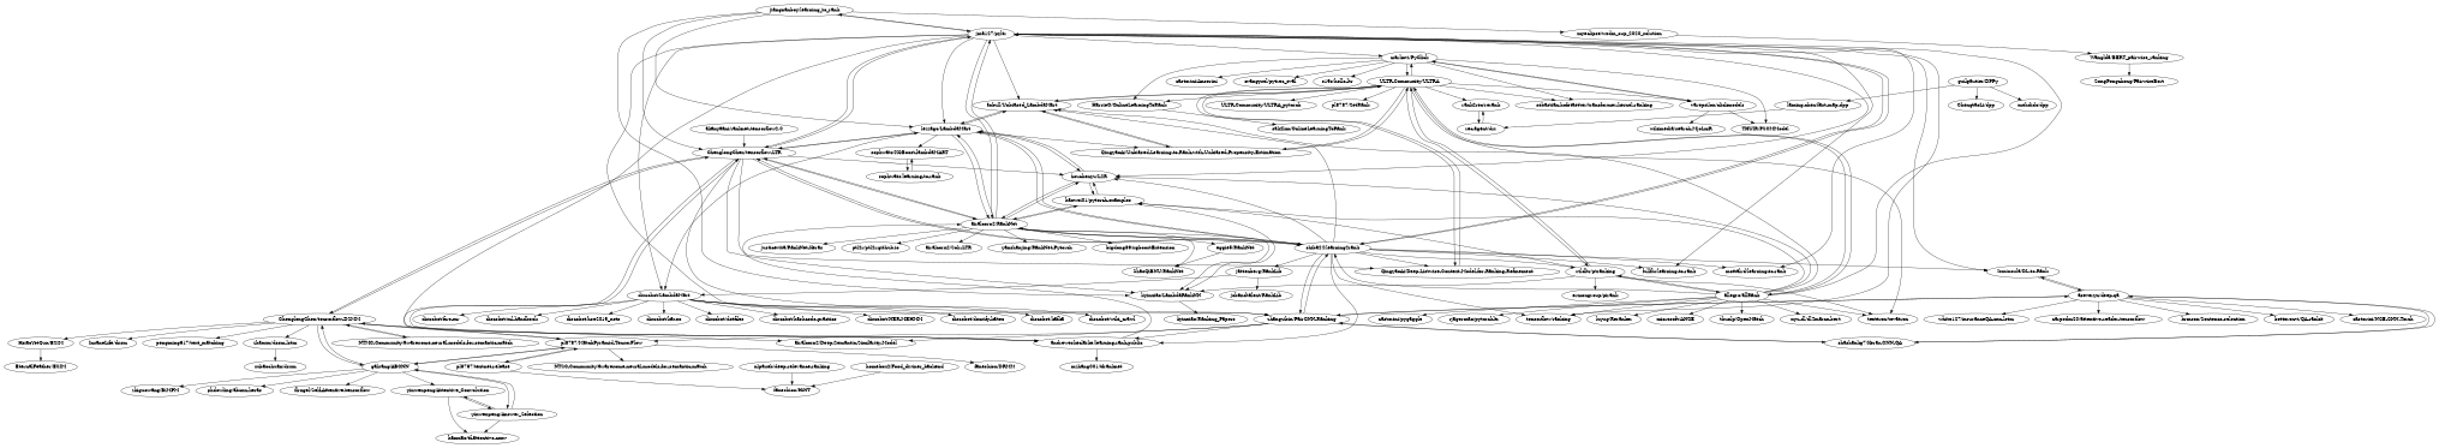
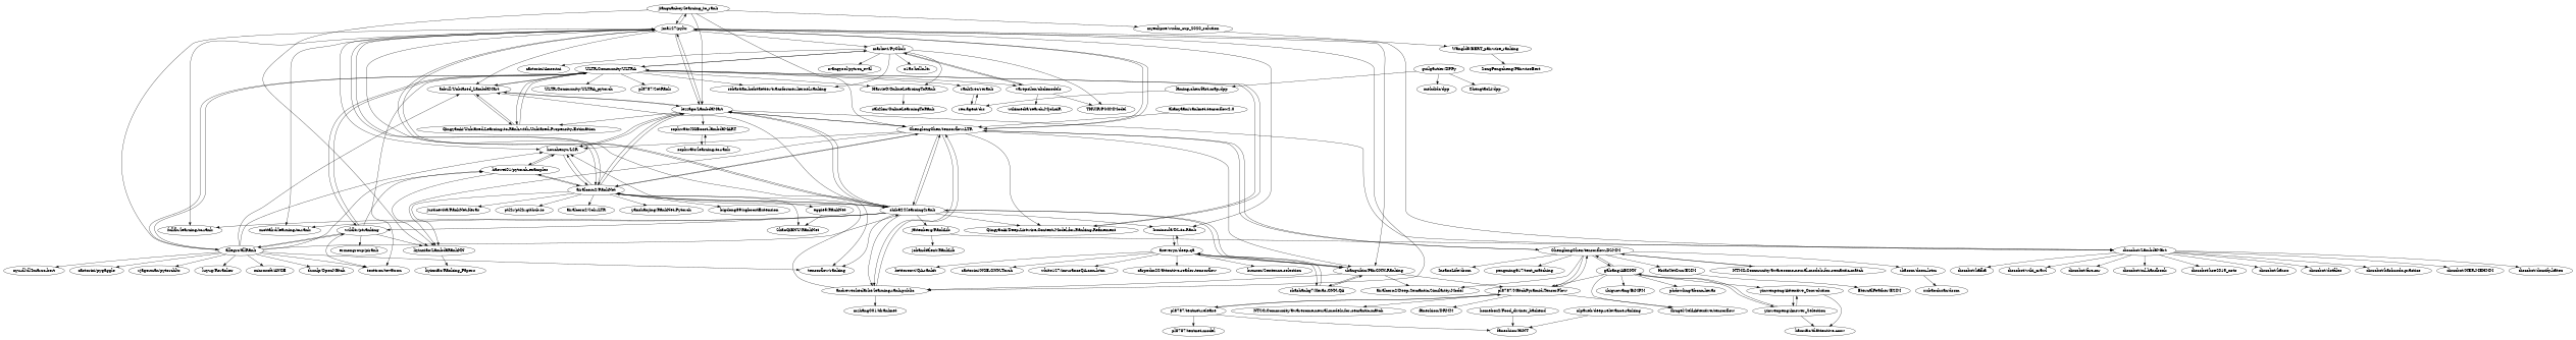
  digraph {
    "jiangnanboy/learning_to_rank" [l="26.236,29.703"]
    "liyinxiao/LambdaRankNN" [l="26.251,29.753"]
    "jma127/pyltr" [l="26.257,29.713"]
    "lezzago/LambdaMart" [l="26.249,29.732"]
    "myeclipse/wsdm_cup_2020_solution" [l="26.193,29.675"]
    "ChenglongChen/tensorflow-LTR" [l="26.287,29.728"]
    "liyinxiao/Ranking_Papers" [l="26.241,29.785"]
    "Isminoula/DL-to-Rank" [l="26.293,29.686"]
    "tensorflow/ranking" [l="22.795,37.149"]
    "houchenyu/L2R" [l="26.263,29.746"]
    "shiba24/learning2rank" [l="26.268,29.726"]
    "acbull/Unbiased_LambdaMart" [l="26.222,29.734"]
    "discobot/LambdaMart" [l="26.235,29.668"]
    "airalcorn2/RankNet" [l="26.281,29.749"]
    "andreweskeclarke/learning-rank-public" [l="26.292,29.714"]
    "fullflu/learning-to-rank" [l="26.24,29.717"]
    "zhangzibin/PairCNN-Ranking" [l="26.315,29.712"]
    "mottalrd/learning-to-rank" [l="26.267,29.692"]
    "markovi/PyClick" [l="26.172,29.721"]
    "QingyaoAi/Unbiased-Learning-to-Rank-with-Unbiased-Propensity-Estimation" [l="26.201,29.73"]
    "sophwats/XGBoost-lambdaMART" [l="26.259,29.79"]
    "Wangld5/BERT_pairwise_ranking" [l="26.174,29.658"]
    "ChenglongChen/tensorflow-DSMM" [l="26.371,29.725"]
    "QingyaoAi/Deep-Listwise-Context-Model-for-Ranking-Refinement" [l="26.221,29.72"]
    "aseveryn/deep-qa" [l="26.325,29.676"]
    "haowei01/pytorch-examples" [l="26.26,29.768"]
    "wildltr/ptranking" [l="26.23,29.766"]
    "jattenberg/RankLib" [l="26.264,29.665"]
    "ULTR-Community/ULTRA" [l="26.186,29.746"]
    "discobot/kafka" [l="26.235,29.643"]
    "discobot/wiki_crawl" [l="26.214,29.65"]
    "discobot/fire-mr" [l="26.245,29.644"]
    "discobot/ml-handbook" [l="26.222,29.639"]
    "discobot/hse2015_nets" [l="26.247,29.654"]
    "discobot/kazoo" [l="26.235,29.653"]
    "discobot/dotfiles" [l="26.222,29.657"]
    "discobot/hashcode-practice" [l="26.212,29.658"]
    "discobot/NER-MEHMM" [l="26.216,29.668"]
    "discobot/docsify-katex" [l="26.225,29.649"]
    "ptl2r/ptl2r.github.io" [l="26.288,29.787"]
    "airalcorn2/Solr-LTR" [l="-6.94,3.576"]
    "yanshanjing/RankNet-Pytorch" [l="26.295,29.771"]
    "bigdong89/xgboostExtension" [l="26.312,29.79"]
    "ShaoQiBNU/RankNet" [l="26.317,29.753"]
    "eggie5/RankNet" [l="26.317,29.766"]
    "justicevita/RankNet-Keras" [l="26.3,29.76"]
    "mzhang001/tfranknet" [l="26.311,29.696"]
    "shashankg7/Keras-CNN-QA" [l="26.334,29.694"]
    "pl8787/MatchPyramid-TensorFlow" [l="26.384,29.749"]
    "airalcorn2/Deep-Semantic-Similarity-Model" [l="22.777,37.258"]
    "varepsilon/clickmodels" [l="26.146,29.712"]
    "HarrieO/OnlineLearningToRank" [l="26.15,29.74"]
    "sebastian-hofstaetter/transformer-kernel-ranking" [l="25.911,29.062"]
    "cvangysel/pytrec_eval" [l="25.845,29.108"]
    "THUIR/PSCMModel" [l="26.136,29.725"]
    "o19s/hello-ltr" [l="-6.981,3.618"]
    "castorini/Anserini" [l="25.934,29.016"]
    "sophwats/learning-to-rank" [l="26.26,29.811"]
    "SongPengcheng/PairwiseBert" [l="26.161,29.646"]
    "galsang/ABCNN" [l="26.415,29.741"]
    "HsiaoYetGun/ESIM" [l="26.416,29.7"]
    "zhaosm/dssm-lstm" [l="26.39,29.689"]
    "NTMC-Community/awaresome-neural-models-for-semantic-match" [l="26.395,29.714"]
    "InsaneLife/dssm" [l="22.765,37.168"]
    "pengming617/text_matching" [l="32.238,30.101"]
    "akanyaani/ranknet-tensorflow2.0" [l="30.193,32.163"]
    "brmson/Sentence-selection" [l="26.327,29.641"]
    "betterenvi/QA-rankit" [l="26.354,29.664"]
    "castorini/NCE-CNN-Torch" [l="26.344,29.65"]
    "white127/insuranceQA-cnn-lstm" [l="30.574,28.087"]
    "carpedm20/attentive-reader-tensorflow" [l="27.153,34.393"]
    "allegro/allRank" [l="26.217,29.754"]
    "nyu-dl/dl4marco-bert" [l="25.857,29.12"]
    "texttron/tevatron" [l="25.852,29.169"]
    "castorini/pygaggle" [l="25.84,29.148"]
    "rjagerman/pytorchltr" [l="26.196,29.784"]
    "luyug/Reranker" [l="25.872,29.162"]
    "microsoft/ANCE" [l="25.841,29.163"]
    "thunlp/OpenMatch" [l="25.861,29.145"]
    "ermongroup/pirank" [l="26.217,29.801"]
    "rank2rec/rerank" [l="26.123,29.773"]
    "ULTR-Community/ULTRA_pytorch" [l="26.165,29.776"]
    "pl8787/SetRank" [l="26.157,29.76"]
    "rec-agent/drr" [l="26.094,29.785"]
    "wikimedia/search-MjoLniR" [l="26.115,29.698"]
    "sak2km/OnlineLearningToRank" [l="26.126,29.743"]
    "jobandtalent/RankLib" [l="26.271,29.633"]
    "pl8787/textnet-release" [l="26.407,29.779"]
    "NTSC-Community/awaresome-neural-models-for-semantic-match" [l="31.909,29.975"]
    "faneshion/DRMM" [l="26.38,29.771"]
    "faneshion/HiNT" [l="26.435,29.804"]
+   "pl8787/textnet-model" [l="26.411,29.801"]
    "yinwenpeng/Attentive_Convolution" [l="26.458,29.732"]
    "yinwenpeng/Answer_Selection" [l="26.446,29.744"]
    "zhiguowang/BiMPM" [l="25.787,30.213"]
    "phdowling/abcnn-keras" [l="26.433,29.76"]
    "flrngel/Self-Attentive-tensorflow" [l="31.502,31.432"]
    "EternalFeather/ESIM" [l="26.438,29.686"]
    "xubaochuan/dssm" [l="26.404,29.668"]
    "hanxiao/tf-attentive-conv" [l="26.474,29.744"]
    "nlpaueb/deep-relevance-ranking" [l="26.455,29.825"]
    "laming-chen/fast-map-dpp" [l="26.057,29.8"]
    "guilgautier/DPPy" [l="26.023,29.813"]
    "ChengtaoLi/dpp" [l="26.002,29.807"]
    "mehdidc/dpp" [l="26.007,29.828"]
    "homebox2/Food_diviner_backend" [l="26.451,29.804"]
    "jiangnanboy/learning_to_rank" -> "liyinxiao/LambdaRankNN"
    "jiangnanboy/learning_to_rank" -> "jma127/pyltr"
    "jiangnanboy/learning_to_rank" -> "lezzago/LambdaMart"
    "jiangnanboy/learning_to_rank" -> "myeclipse/wsdm_cup_2020_solution"
    "jiangnanboy/learning_to_rank" -> "ChenglongChen/tensorflow-LTR"
    "liyinxiao/LambdaRankNN" -> "liyinxiao/Ranking_Papers"
    "jma127/pyltr" -> "jiangnanboy/learning_to_rank"
    "jma127/pyltr" -> "lezzago/LambdaMart"
    "jma127/pyltr" -> "ChenglongChen/tensorflow-LTR"
    "jma127/pyltr" -> "Isminoula/DL-to-Rank"
    "jma127/pyltr" -> "tensorflow/ranking" [e=1]
    "jma127/pyltr" -> "houchenyu/L2R"
    "jma127/pyltr" -> "shiba24/learning2rank"
    "jma127/pyltr" -> "acbull/Unbiased_LambdaMart"
    "jma127/pyltr" -> "discobot/LambdaMart"
    "jma127/pyltr" -> "airalcorn2/RankNet"
    "jma127/pyltr" -> "andreweskeclarke/learning-rank-public"
    "jma127/pyltr" -> "fullflu/learning-to-rank"
    "jma127/pyltr" -> "zhangzibin/PairCNN-Ranking"
    "jma127/pyltr" -> "mottalrd/learning-to-rank"
    "jma127/pyltr" -> "markovi/PyClick"
+   "lezzago/LambdaMart" -> "jma127/pyltr"
    "lezzago/LambdaMart" -> "ChenglongChen/tensorflow-LTR"
    "lezzago/LambdaMart" -> "houchenyu/L2R"
    "lezzago/LambdaMart" -> "shiba24/learning2rank"
    "lezzago/LambdaMart" -> "acbull/Unbiased_LambdaMart"
    "lezzago/LambdaMart" -> "discobot/LambdaMart"
    "lezzago/LambdaMart" -> "airalcorn2/RankNet"
    "lezzago/LambdaMart" -> "QingyaoAi/Unbiased-Learning-to-Rank-with-Unbiased-Propensity-Estimation"
    "lezzago/LambdaMart" -> "sophwats/XGBoost-lambdaMART"
    "myeclipse/wsdm_cup_2020_solution" -> "Wangld5/BERT_pairwise_ranking"
    "ChenglongChen/tensorflow-LTR" -> "liyinxiao/LambdaRankNN"
    "ChenglongChen/tensorflow-LTR" -> "jma127/pyltr"
    "ChenglongChen/tensorflow-LTR" -> "lezzago/LambdaMart"
    "ChenglongChen/tensorflow-LTR" -> "houchenyu/L2R"
    "ChenglongChen/tensorflow-LTR" -> "shiba24/learning2rank"
    "ChenglongChen/tensorflow-LTR" -> "airalcorn2/RankNet"
    "ChenglongChen/tensorflow-LTR" -> "andreweskeclarke/learning-rank-public"
    "ChenglongChen/tensorflow-LTR" -> "zhangzibin/PairCNN-Ranking"
    "ChenglongChen/tensorflow-LTR" -> "ChenglongChen/tensorflow-DSMM"
    "ChenglongChen/tensorflow-LTR" -> "QingyaoAi/Deep-Listwise-Context-Model-for-Ranking-Refinement"
    "Isminoula/DL-to-Rank" -> "aseveryn/deep-qa"
    "houchenyu/L2R" -> "lezzago/LambdaMart"
    "houchenyu/L2R" -> "airalcorn2/RankNet"
    "houchenyu/L2R" -> "haowei01/pytorch-examples"
    "shiba24/learning2rank" -> "jma127/pyltr"
    "shiba24/learning2rank" -> "lezzago/LambdaMart"
    "shiba24/learning2rank" -> "ChenglongChen/tensorflow-LTR"
    "shiba24/learning2rank" -> "Isminoula/DL-to-Rank"
    "shiba24/learning2rank" -> "tensorflow/ranking" [e=1]
    "shiba24/learning2rank" -> "houchenyu/L2R"
    "shiba24/learning2rank" -> "acbull/Unbiased_LambdaMart"
    "shiba24/learning2rank" -> "airalcorn2/RankNet"
    "shiba24/learning2rank" -> "andreweskeclarke/learning-rank-public"
    "shiba24/learning2rank" -> "fullflu/learning-to-rank"
    "shiba24/learning2rank" -> "zhangzibin/PairCNN-Ranking"
    "shiba24/learning2rank" -> "mottalrd/learning-to-rank"
    "shiba24/learning2rank" -> "QingyaoAi/Deep-Listwise-Context-Model-for-Ranking-Refinement"
    "shiba24/learning2rank" -> "wildltr/ptranking"
    "shiba24/learning2rank" -> "jattenberg/RankLib"
    "acbull/Unbiased_LambdaMart" -> "lezzago/LambdaMart"
    "acbull/Unbiased_LambdaMart" -> "QingyaoAi/Unbiased-Learning-to-Rank-with-Unbiased-Propensity-Estimation"
    "acbull/Unbiased_LambdaMart" -> "ULTR-Community/ULTRA"
    "discobot/LambdaMart" -> "discobot/kafka"
    "discobot/LambdaMart" -> "discobot/wiki_crawl"
    "discobot/LambdaMart" -> "discobot/fire-mr"
    "discobot/LambdaMart" -> "discobot/ml-handbook"
    "discobot/LambdaMart" -> "discobot/hse2015_nets"
    "discobot/LambdaMart" -> "discobot/kazoo"
    "discobot/LambdaMart" -> "discobot/dotfiles"
    "discobot/LambdaMart" -> "discobot/hashcode-practice"
    "discobot/LambdaMart" -> "discobot/NER-MEHMM"
    "discobot/LambdaMart" -> "discobot/docsify-katex"
    "airalcorn2/RankNet" -> "liyinxiao/LambdaRankNN"
    "airalcorn2/RankNet" -> "jma127/pyltr"
    "airalcorn2/RankNet" -> "lezzago/LambdaMart"
    "airalcorn2/RankNet" -> "ChenglongChen/tensorflow-LTR"
    "airalcorn2/RankNet" -> "houchenyu/L2R"
    "airalcorn2/RankNet" -> "shiba24/learning2rank"
    "airalcorn2/RankNet" -> "haowei01/pytorch-examples"
    "airalcorn2/RankNet" -> "ptl2r/ptl2r.github.io"
    "airalcorn2/RankNet" -> "airalcorn2/Solr-LTR" [e=1]
    "airalcorn2/RankNet" -> "yanshanjing/RankNet-Pytorch"
    "airalcorn2/RankNet" -> "bigdong89/xgboostExtension"
    "airalcorn2/RankNet" -> "ShaoQiBNU/RankNet"
    "airalcorn2/RankNet" -> "eggie5/RankNet"
    "airalcorn2/RankNet" -> "justicevita/RankNet-Keras"
    "andreweskeclarke/learning-rank-public" -> "ChenglongChen/tensorflow-LTR"
    "andreweskeclarke/learning-rank-public" -> "airalcorn2/RankNet"
    "andreweskeclarke/learning-rank-public" -> "mzhang001/tfranknet"
    "zhangzibin/PairCNN-Ranking" -> "shiba24/learning2rank"
    "zhangzibin/PairCNN-Ranking" -> "andreweskeclarke/learning-rank-public"
    "zhangzibin/PairCNN-Ranking" -> "aseveryn/deep-qa"
    "zhangzibin/PairCNN-Ranking" -> "shashankg7/Keras-CNN-QA"
    "zhangzibin/PairCNN-Ranking" -> "pl8787/MatchPyramid-TensorFlow"
    "zhangzibin/PairCNN-Ranking" -> "airalcorn2/Deep-Semantic-Similarity-Model" [e=1]
    "markovi/PyClick" -> "ULTR-Community/ULTRA"
    "markovi/PyClick" -> "varepsilon/clickmodels"
    "markovi/PyClick" -> "HarrieO/OnlineLearningToRank"
    "markovi/PyClick" -> "sebastian-hofstaetter/transformer-kernel-ranking" [e=1]
    "markovi/PyClick" -> "cvangysel/pytrec_eval" [e=1]
    "markovi/PyClick" -> "THUIR/PSCMModel"
    "markovi/PyClick" -> "o19s/hello-ltr" [e=1]
    "markovi/PyClick" -> "castorini/Anserini" [e=1]
    "QingyaoAi/Unbiased-Learning-to-Rank-with-Unbiased-Propensity-Estimation" -> "acbull/Unbiased_LambdaMart"
    "QingyaoAi/Unbiased-Learning-to-Rank-with-Unbiased-Propensity-Estimation" -> "ULTR-Community/ULTRA"
    "sophwats/XGBoost-lambdaMART" -> "sophwats/learning-to-rank"
    "Wangld5/BERT_pairwise_ranking" -> "SongPengcheng/PairwiseBert"
    "ChenglongChen/tensorflow-DSMM" -> "ChenglongChen/tensorflow-LTR"
    "ChenglongChen/tensorflow-DSMM" -> "pl8787/MatchPyramid-TensorFlow"
    "ChenglongChen/tensorflow-DSMM" -> "airalcorn2/Deep-Semantic-Similarity-Model" [e=1]
    "ChenglongChen/tensorflow-DSMM" -> "galsang/ABCNN"
    "ChenglongChen/tensorflow-DSMM" -> "HsiaoYetGun/ESIM"
    "ChenglongChen/tensorflow-DSMM" -> "zhaosm/dssm-lstm"
    "ChenglongChen/tensorflow-DSMM" -> "NTMC-Community/awaresome-neural-models-for-semantic-match"
    "ChenglongChen/tensorflow-DSMM" -> "InsaneLife/dssm" [e=1]
    "ChenglongChen/tensorflow-DSMM" -> "pengming617/text_matching" [e=1]
    "QingyaoAi/Deep-Listwise-Context-Model-for-Ranking-Refinement" -> "ULTR-Community/ULTRA"
    "aseveryn/deep-qa" -> "Isminoula/DL-to-Rank"
    "aseveryn/deep-qa" -> "zhangzibin/PairCNN-Ranking"
    "aseveryn/deep-qa" -> "shashankg7/Keras-CNN-QA"
    "aseveryn/deep-qa" -> "brmson/Sentence-selection"
    "aseveryn/deep-qa" -> "betterenvi/QA-rankit"
    "aseveryn/deep-qa" -> "castorini/NCE-CNN-Torch"
    "aseveryn/deep-qa" -> "white127/insuranceQA-cnn-lstm" [e=1]
    "aseveryn/deep-qa" -> "carpedm20/attentive-reader-tensorflow" [e=1]
    "haowei01/pytorch-examples" -> "liyinxiao/LambdaRankNN"
    "haowei01/pytorch-examples" -> "houchenyu/L2R"
    "haowei01/pytorch-examples" -> "airalcorn2/RankNet"
    "wildltr/ptranking" -> "liyinxiao/LambdaRankNN"
    "wildltr/ptranking" -> "haowei01/pytorch-examples"
    "wildltr/ptranking" -> "ULTR-Community/ULTRA"
    "wildltr/ptranking" -> "allegro/allRank"
    "wildltr/ptranking" -> "texttron/tevatron"
    "wildltr/ptranking" -> "ermongroup/pirank"
    "jattenberg/RankLib" -> "discobot/LambdaMart"
    "jattenberg/RankLib" -> "jobandtalent/RankLib"
    "ULTR-Community/ULTRA" -> "acbull/Unbiased_LambdaMart"
    "ULTR-Community/ULTRA" -> "markovi/PyClick"
    "ULTR-Community/ULTRA" -> "QingyaoAi/Unbiased-Learning-to-Rank-with-Unbiased-Propensity-Estimation"
    "ULTR-Community/ULTRA" -> "QingyaoAi/Deep-Listwise-Context-Model-for-Ranking-Refinement"
    "ULTR-Community/ULTRA" -> "wildltr/ptranking"
    "ULTR-Community/ULTRA" -> "varepsilon/clickmodels"
    "ULTR-Community/ULTRA" -> "HarrieO/OnlineLearningToRank"
    "ULTR-Community/ULTRA" -> "sebastian-hofstaetter/transformer-kernel-ranking" [e=1]
    "ULTR-Community/ULTRA" -> "allegro/allRank"
    "ULTR-Community/ULTRA" -> "texttron/tevatron" [e=1]
    "ULTR-Community/ULTRA" -> "rank2rec/rerank"
    "ULTR-Community/ULTRA" -> "ULTR-Community/ULTRA_pytorch"
    "ULTR-Community/ULTRA" -> "pl8787/SetRank"
    "eggie5/RankNet" -> "ShaoQiBNU/RankNet"
    "shashankg7/Keras-CNN-QA" -> "zhangzibin/PairCNN-Ranking"
    "shashankg7/Keras-CNN-QA" -> "aseveryn/deep-qa"
    "pl8787/MatchPyramid-TensorFlow" -> "ChenglongChen/tensorflow-DSMM"
-   "pl8787/MatchPyramid-TensorFlow" -> "galsang/ABCNN"
+   "pl8787/MatchPyramid-TensorFlow" -> "flrngel/Self-Attentive-tensorflow"
    "pl8787/MatchPyramid-TensorFlow" -> "pl8787/textnet-release"
    "pl8787/MatchPyramid-TensorFlow" -> "NTSC-Community/awaresome-neural-models-for-semantic-match" [e=1]
    "pl8787/MatchPyramid-TensorFlow" -> "faneshion/DRMM"
    "varepsilon/clickmodels" -> "markovi/PyClick"
    "varepsilon/clickmodels" -> "THUIR/PSCMModel"
    "varepsilon/clickmodels" -> "wikimedia/search-MjoLniR"
    "HarrieO/OnlineLearningToRank" -> "sak2km/OnlineLearningToRank"
    "sophwats/learning-to-rank" -> "sophwats/XGBoost-lambdaMART"
    "galsang/ABCNN" -> "ChenglongChen/tensorflow-DSMM"
    "galsang/ABCNN" -> "pl8787/MatchPyramid-TensorFlow"
    "galsang/ABCNN" -> "yinwenpeng/Attentive_Convolution"
    "galsang/ABCNN" -> "yinwenpeng/Answer_Selection"
    "galsang/ABCNN" -> "zhiguowang/BiMPM" [e=1]
    "galsang/ABCNN" -> "phdowling/abcnn-keras"
    "galsang/ABCNN" -> "flrngel/Self-Attentive-tensorflow" [e=1]
    "HsiaoYetGun/ESIM" -> "EternalFeather/ESIM"
    "zhaosm/dssm-lstm" -> "xubaochuan/dssm"
    "NTMC-Community/awaresome-neural-models-for-semantic-match" -> "ChenglongChen/tensorflow-DSMM"
    "akanyaani/ranknet-tensorflow2.0" -> "ChenglongChen/tensorflow-LTR" [e=1]
    "allegro/allRank" -> "jma127/pyltr"
    "allegro/allRank" -> "tensorflow/ranking" [e=1]
    "allegro/allRank" -> "houchenyu/L2R"
    "allegro/allRank" -> "shiba24/learning2rank"
    "allegro/allRank" -> "acbull/Unbiased_LambdaMart"
    "allegro/allRank" -> "haowei01/pytorch-examples"
    "allegro/allRank" -> "wildltr/ptranking"
    "allegro/allRank" -> "ULTR-Community/ULTRA"
    "allegro/allRank" -> "nyu-dl/dl4marco-bert" [e=1]
    "allegro/allRank" -> "texttron/tevatron" [e=1]
    "allegro/allRank" -> "castorini/pygaggle" [e=1]
    "allegro/allRank" -> "rjagerman/pytorchltr"
    "allegro/allRank" -> "luyug/Reranker" [e=1]
    "allegro/allRank" -> "microsoft/ANCE" [e=1]
    "allegro/allRank" -> "thunlp/OpenMatch" [e=1]
    "rank2rec/rerank" -> "rec-agent/drr"
    "rec-agent/drr" -> "rank2rec/rerank"
    "pl8787/textnet-release" -> "pl8787/MatchPyramid-TensorFlow"
    "pl8787/textnet-release" -> "faneshion/HiNT"
+   "pl8787/textnet-release" -> "pl8787/textnet-model"
    "yinwenpeng/Attentive_Convolution" -> "yinwenpeng/Answer_Selection"
    "yinwenpeng/Attentive_Convolution" -> "hanxiao/tf-attentive-conv"
    "yinwenpeng/Answer_Selection" -> "galsang/ABCNN"
    "yinwenpeng/Answer_Selection" -> "yinwenpeng/Attentive_Convolution"
    "yinwenpeng/Answer_Selection" -> "hanxiao/tf-attentive-conv"
    "nlpaueb/deep-relevance-ranking" -> "faneshion/HiNT"
    "laming-chen/fast-map-dpp" -> "rec-agent/drr"
    "guilgautier/DPPy" -> "laming-chen/fast-map-dpp"
    "guilgautier/DPPy" -> "ChengtaoLi/dpp"
    "guilgautier/DPPy" -> "mehdidc/dpp"
    "homebox2/Food_diviner_backend" -> "faneshion/HiNT"
  }
